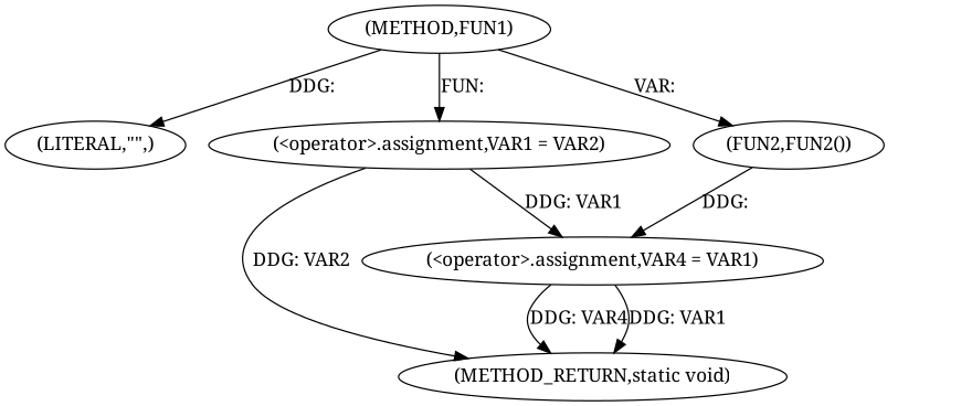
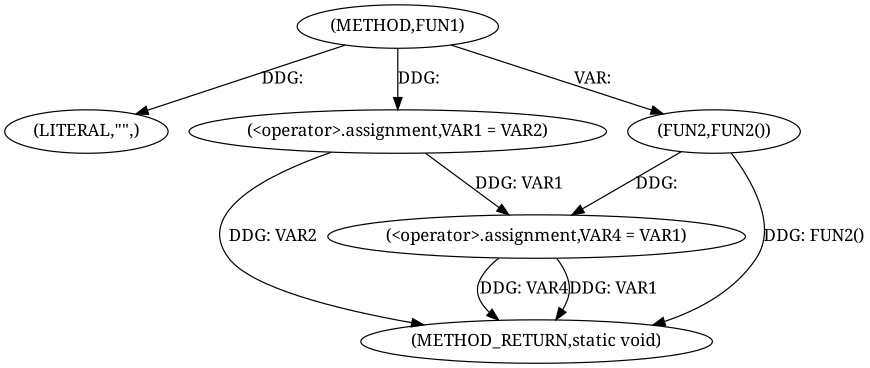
  digraph {
    fontname="Noto Serif"
    node [fontname="Noto Serif"]
    edge [fontname="Noto Serif"]
    n1 [label="(METHOD,FUN1)"]
    n2 [label="(LITERAL,\"\",)"]
    n3 [label="(<operator>.assignment,VAR1 = VAR2)"]
    n4 [label="(FUN2,FUN2())"]
    n5 [label="(<operator>.assignment,VAR4 = VAR1)"]
    n6 [label="(METHOD_RETURN,static void)"]
    n1 -> n2 [label="DDG: "]
-   n1 -> n3 [label="FUN: "]
+   n1 -> n3 [label="DDG: "]
    n1 -> n4 [label="VAR: "]
    n3 -> n5 [label="DDG: VAR1"]
    n3 -> n6 [label="DDG: VAR2"]
    n4 -> n5 [label="DDG: "]
+   n4 -> n6 [label="DDG: FUN2()"]
    n5 -> n6 [label="DDG: VAR4"]
    n5 -> n6 [label="DDG: VAR1"]
  }
